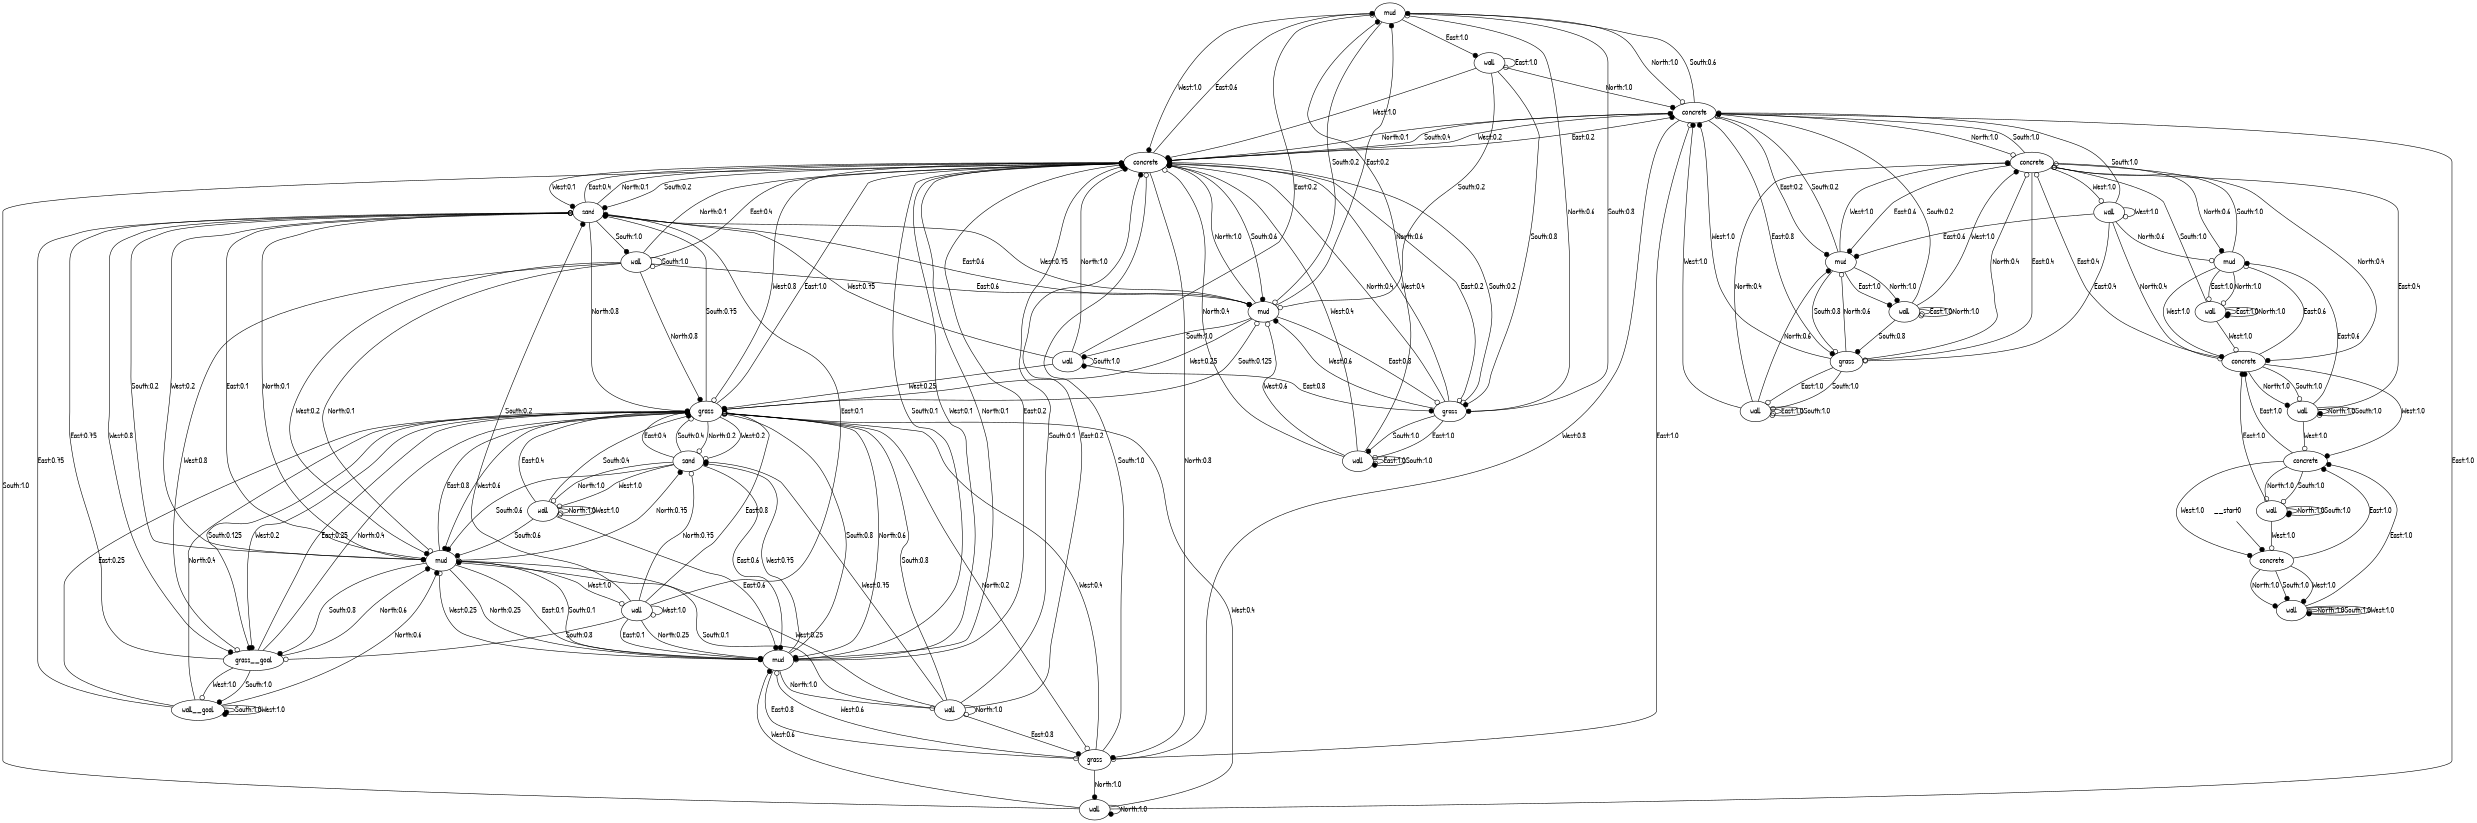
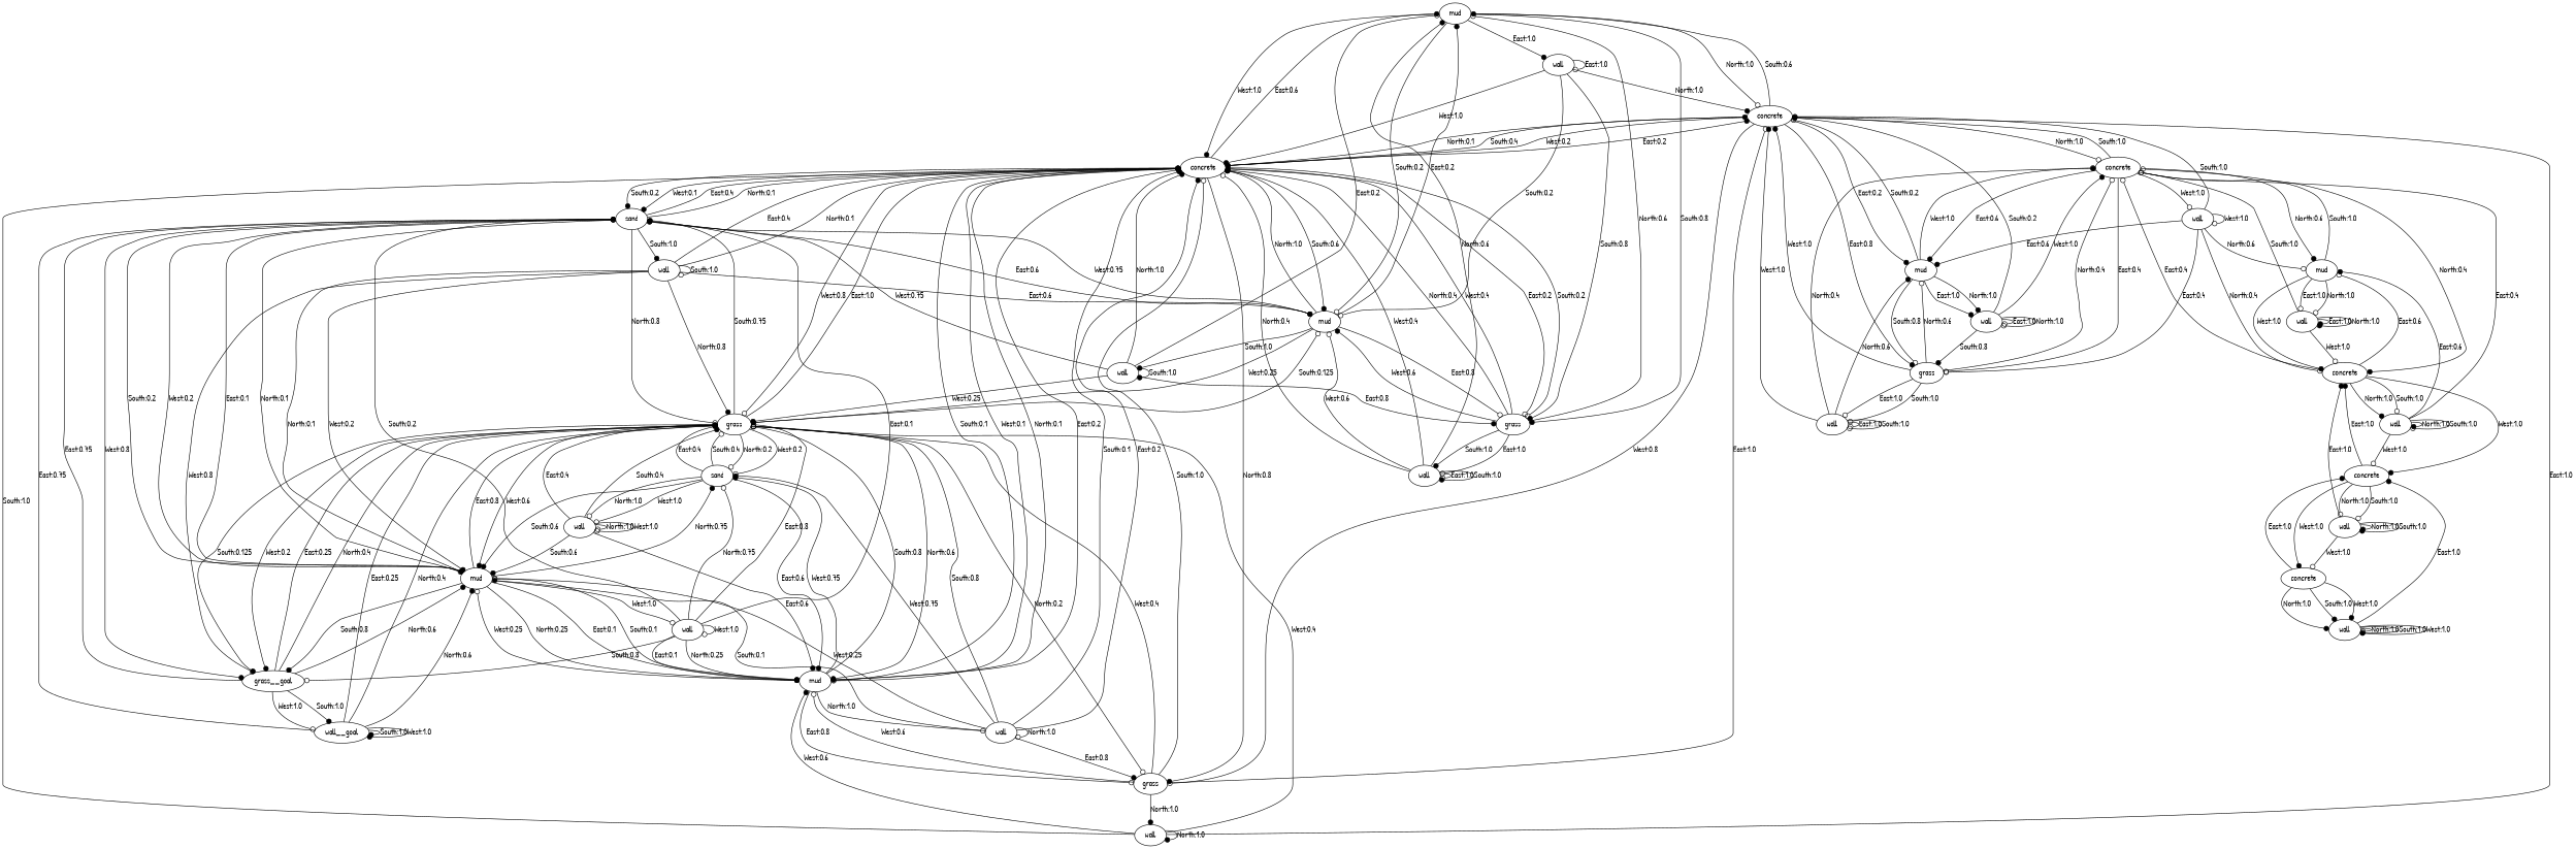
  digraph {
    fontname="Patrick Hand"
    node [fontname="Patrick Hand"]
    edge [arrowhead=dot fontname="Patrick Hand"]
    n1 [label=mud]
    n2 [label=concrete]
    n3 [label=wall]
    n4 [label=mud]
    n5 [label=concrete]
    n6 [label=grass]
    n7 [label=grass]
    n8 [label=grass]
    n9 [label=wall]
    n10 [label=mud]
    n11 [label=wall]
    n12 [label=mud]
    n13 [label=concrete]
    n14 [label=grass]
    n15 [label=mud]
    n16 [label=concrete]
    n17 [label=wall]
    n18 [label=grass__goal]
    n19 [label=mud]
    n20 [label=wall]
    n21 [label=sand]
    n22 [label=sand]
    n23 [label=wall__goal]
    n24 [label=wall]
    n25 [label=concrete]
    n26 [label=concrete]
    n27 [label=wall]
    n28 [label=wall]
    n29 [label=wall]
    n30 [label=wall]
    n31 [label=wall]
    n32 [label=wall]
    n33 [label=wall]
    n34 [label=wall]
    n35 [label=wall]
-   __start0 [shape=none]
    n1 -> n2 [label="North:1.0" arrowhead=odot]
    n1 -> n3 [label="East:1.0"]
    n1 -> n4 [label="South:0.2" arrowhead=odot]
    n1 -> n5 [label="West:1.0"]
    n1 -> n6 [label="South:0.8"]
    n2 -> n1 [label="South:0.6"]
    n2 -> n5 [label="South:0.4" arrowhead=odot]
    n2 -> n5 [label="West:0.2"]
    n2 -> n7 [label="West:0.8" arrowhead=odot]
    n2 -> n14 [label="East:0.8"]
    n2 -> n15 [label="East:0.2"]
    n2 -> n16 [label="North:1.0" arrowhead=odot]
    n3 -> n2 [label="North:1.0"]
    n3 -> n3 [label="East:1.0" arrowhead=odot]
    n3 -> n4 [label="South:0.2" arrowhead=odot]
    n3 -> n5 [label="West:1.0"]
    n3 -> n6 [label="South:0.8"]
    n4 -> n1 [label="East:0.2"]
    n4 -> n5 [label="North:1.0"]
    n4 -> n6 [label="East:0.8" arrowhead=odot]
    n4 -> n8 [label="West:0.25"]
    n4 -> n21 [label="West:0.75"]
    n4 -> n31 [label="South:1.0"]
    n5 -> n1 [label="East:0.6"]
    n5 -> n2 [label="East:0.2"]
    n5 -> n2 [label="North:0.1"]
    n5 -> n4 [label="South:0.6"]
    n5 -> n6 [label="East:0.2" arrowhead=odot]
    n5 -> n6 [label="South:0.2" arrowhead=odot]
    n5 -> n7 [label="North:0.8"]
    n5 -> n8 [label="West:0.8" arrowhead=odot]
    n5 -> n10 [label="North:0.1"]
    n5 -> n10 [label="West:0.1" arrowhead=odot]
    n5 -> n21 [label="South:0.2"]
    n5 -> n21 [label="West:0.1"]
    n6 -> n1 [label="North:0.6" arrowhead=odot]
    n6 -> n4 [label="West:0.6"]
    n6 -> n5 [label="North:0.4"]
    n6 -> n5 [label="West:0.4"]
    n6 -> n35 [label="East:1.0" arrowhead=odot]
    n6 -> n35 [label="South:1.0"]
    n7 -> n2 [label="East:1.0" arrowhead=odot]
    n7 -> n5 [label="South:1.0" arrowhead=odot]
    n7 -> n8 [label="West:0.4" arrowhead=odot]
    n7 -> n9 [label="North:1.0"]
    n7 -> n10 [label="West:0.6" arrowhead=odot]
    n8 -> n4 [label="South:0.125" arrowhead=odot]
    n8 -> n5 [label="East:1.0" arrowhead=odot]
    n8 -> n7 [label="North:0.2" arrowhead=odot]
    n8 -> n10 [label="North:0.6"]
    n8 -> n18 [label="South:0.125"]
    n8 -> n18 [label="West:0.2"]
    n8 -> n19 [label="West:0.6"]
    n8 -> n21 [label="South:0.75"]
    n8 -> n22 [label="North:0.2" arrowhead=odot]
    n8 -> n22 [label="West:0.2" arrowhead=odot]
    n9 -> n2 [label="East:1.0" arrowhead=odot]
    n9 -> n5 [label="South:1.0"]
    n9 -> n8 [label="West:0.4" arrowhead=odot]
    n9 -> n9 [label="North:1.0"]
    n9 -> n10 [label="West:0.6"]
    n10 -> n5 [label="East:0.2"]
    n10 -> n5 [label="South:0.1"]
    n10 -> n7 [label="East:0.8" arrowhead=odot]
    n10 -> n8 [label="South:0.8" arrowhead=odot]
    n10 -> n19 [label="South:0.1" arrowhead=odot]
    n10 -> n19 [label="West:0.25" arrowhead=odot]
    n10 -> n22 [label="West:0.75"]
    n10 -> n24 [label="North:1.0" arrowhead=odot]
    n11 -> n2 [label="South:1.0" arrowhead=odot]
    n11 -> n11 [label="West:1.0" arrowhead=odot]
    n11 -> n12 [label="North:0.6" arrowhead=odot]
    n11 -> n13 [label="North:0.4" arrowhead=odot]
    n11 -> n14 [label="East:0.4" arrowhead=odot]
    n11 -> n15 [label="East:0.6"]
    n12 -> n13 [label="West:1.0"]
    n12 -> n16 [label="South:1.0" arrowhead=odot]
    n12 -> n32 [label="East:1.0" arrowhead=odot]
    n12 -> n32 [label="North:1.0" arrowhead=odot]
    n13 -> n12 [label="East:0.6" arrowhead=odot]
    n13 -> n16 [label="East:0.4" arrowhead=odot]
    n13 -> n25 [label="West:1.0"]
    n13 -> n33 [label="North:1.0"]
    n13 -> n33 [label="South:1.0" arrowhead=odot]
    n14 -> n2 [label="West:1.0"]
    n14 -> n15 [label="North:0.6" arrowhead=odot]
    n14 -> n16 [label="North:0.4" arrowhead=odot]
    n14 -> n34 [label="East:1.0" arrowhead=odot]
    n14 -> n34 [label="South:1.0" arrowhead=odot]
    n15 -> n2 [label="South:0.2" arrowhead=odot]
    n15 -> n14 [label="South:0.8" arrowhead=odot]
    n15 -> n16 [label="West:1.0" arrowhead=odot]
    n15 -> n28 [label="East:1.0"]
    n15 -> n28 [label="North:1.0"]
    n16 -> n2 [label="South:1.0"]
    n16 -> n11 [label="West:1.0" arrowhead=odot]
    n16 -> n12 [label="North:0.6"]
    n16 -> n13 [label="North:0.4"]
    n16 -> n14 [label="East:0.4" arrowhead=odot]
    n16 -> n15 [label="East:0.6"]
    n17 -> n4 [label="East:0.6" arrowhead=odot]
    n17 -> n5 [label="East:0.4"]
    n17 -> n5 [label="North:0.1"]
    n17 -> n8 [label="North:0.8"]
    n17 -> n17 [label="South:1.0" arrowhead=odot]
    n17 -> n18 [label="West:0.8" arrowhead=odot]
    n17 -> n19 [label="North:0.1" arrowhead=odot]
    n17 -> n19 [label="West:0.2"]
    n18 -> n8 [label="East:0.25"]
    n18 -> n8 [label="North:0.4" arrowhead=odot]
    n18 -> n19 [label="North:0.6"]
    n18 -> n21 [label="East:0.75" arrowhead=odot]
    n18 -> n23 [label="South:1.0"]
    n18 -> n23 [label="West:1.0" arrowhead=odot]
    n19 -> n8 [label="East:0.8" arrowhead=odot]
    n19 -> n10 [label="East:0.1" arrowhead=odot]
    n19 -> n10 [label="North:0.25"]
    n19 -> n18 [label="South:0.8"]
    n19 -> n20 [label="West:1.0" arrowhead=odot]
    n19 -> n21 [label="East:0.1" arrowhead=odot]
    n19 -> n21 [label="South:0.2" arrowhead=odot]
    n19 -> n22 [label="North:0.75"]
    n20 -> n8 [label="East:0.8" arrowhead=odot]
    n20 -> n10 [label="East:0.1"]
    n20 -> n10 [label="North:0.25" arrowhead=odot]
    n20 -> n18 [label="South:0.8" arrowhead=odot]
    n20 -> n20 [label="West:1.0" arrowhead=odot]
    n20 -> n21 [label="East:0.1" arrowhead=odot]
    n20 -> n21 [label="South:0.2"]
    n20 -> n22 [label="North:0.75" arrowhead=odot]
    n21 -> n4 [label="East:0.6"]
    n21 -> n5 [label="East:0.4"]
    n21 -> n5 [label="North:0.1" arrowhead=odot]
    n21 -> n8 [label="North:0.8" arrowhead=odot]
    n21 -> n17 [label="South:1.0"]
    n21 -> n18 [label="West:0.8"]
    n21 -> n19 [label="North:0.1" arrowhead=odot]
    n21 -> n19 [label="West:0.2"]
    n22 -> n8 [label="East:0.4" arrowhead=odot]
    n22 -> n8 [label="South:0.4" arrowhead=odot]
    n22 -> n10 [label="East:0.6"]
    n22 -> n19 [label="South:0.6"]
    n22 -> n29 [label="North:1.0" arrowhead=odot]
    n22 -> n29 [label="West:1.0" arrowhead=odot]
    n23 -> n8 [label="East:0.25"]
    n23 -> n8 [label="North:0.4"]
    n23 -> n19 [label="North:0.6"]
    n23 -> n21 [label="East:0.75" arrowhead=odot]
    n23 -> n23 [label="South:1.0"]
    n23 -> n23 [label="West:1.0"]
    n24 -> n5 [label="East:0.2"]
    n24 -> n5 [label="South:0.1"]
    n24 -> n7 [label="East:0.8"]
    n24 -> n8 [label="South:0.8" arrowhead=odot]
    n24 -> n19 [label="South:0.1"]
    n24 -> n19 [label="West:0.25" arrowhead=odot]
    n24 -> n22 [label="West:0.75"]
    n24 -> n24 [label="North:1.0" arrowhead=odot]
    n25 -> n13 [label="East:1.0"]
    n25 -> n26 [label="West:1.0"]
    n25 -> n27 [label="North:1.0" arrowhead=odot]
    n25 -> n27 [label="South:1.0" arrowhead=odot]
    n26 -> n25 [label="East:1.0"]
    n26 -> n30 [label="North:1.0"]
    n26 -> n30 [label="South:1.0"]
    n26 -> n30 [label="West:1.0"]
    n27 -> n13 [label="East:1.0"]
    n27 -> n26 [label="West:1.0" arrowhead=odot]
    n27 -> n27 [label="North:1.0"]
    n27 -> n27 [label="South:1.0"]
    n28 -> n2 [label="South:0.2"]
    n28 -> n14 [label="South:0.8"]
    n28 -> n16 [label="West:1.0"]
    n28 -> n28 [label="East:1.0" arrowhead=odot]
    n28 -> n28 [label="North:1.0" arrowhead=odot]
    n29 -> n8 [label="East:0.4" arrowhead=odot]
    n29 -> n8 [label="South:0.4"]
    n29 -> n10 [label="East:0.6"]
    n29 -> n19 [label="South:0.6"]
    n29 -> n29 [label="North:1.0" arrowhead=odot]
    n29 -> n29 [label="West:1.0" arrowhead=odot]
    n30 -> n25 [label="East:1.0"]
    n30 -> n30 [label="North:1.0" arrowhead=odot]
    n30 -> n30 [label="South:1.0" arrowhead=odot]
    n30 -> n30 [label="West:1.0"]
    n31 -> n1 [label="East:0.2" arrowhead=odot]
    n31 -> n5 [label="North:1.0"]
    n31 -> n6 [label="East:0.8"]
    n31 -> n8 [label="West:0.25"]
    n31 -> n21 [label="West:0.75"]
    n31 -> n31 [label="South:1.0"]
    n32 -> n13 [label="West:1.0" arrowhead=odot]
    n32 -> n16 [label="South:1.0" arrowhead=odot]
    n32 -> n32 [label="East:1.0"]
    n32 -> n32 [label="North:1.0"]
    n33 -> n12 [label="East:0.6"]
    n33 -> n16 [label="East:0.4" arrowhead=odot]
    n33 -> n25 [label="West:1.0" arrowhead=odot]
    n33 -> n33 [label="North:1.0"]
    n33 -> n33 [label="South:1.0" arrowhead=odot]
    n34 -> n2 [label="West:1.0"]
    n34 -> n15 [label="North:0.6"]
    n34 -> n16 [label="North:0.4"]
    n34 -> n34 [label="East:1.0" arrowhead=odot]
    n34 -> n34 [label="South:1.0" arrowhead=odot]
    n35 -> n1 [label="North:0.6"]
    n35 -> n4 [label="West:0.6" arrowhead=odot]
    n35 -> n5 [label="North:0.4" arrowhead=odot]
    n35 -> n5 [label="West:0.4"]
    n35 -> n35 [label="East:1.0" arrowhead=odot]
    n35 -> n35 [label="South:1.0"]
-   __start0 -> n26
  }
